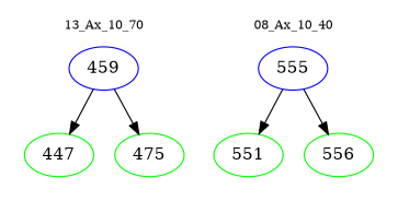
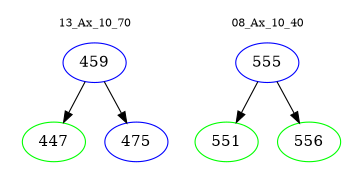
  digraph {
    node [color=green]
    edge [color=black]
    n1 [color=blue label=459]
    n2 [label=447]
-   n3 [label=475]
+   n3 [color=blue label=475]
    n4 [color=blue label=555]
    n5 [label=551]
    n6 [label=556]
    subgraph cluster_1 {
      color=white
      fontsize=10
      label="13_Ax_10_70"
      n1
      n2
      n3
    }
    subgraph cluster_2 {
      color=white
      fontsize=10
      label="08_Ax_10_40"
      n4
      n5
      n6
    }
    n1 -> n2
    n1 -> n3
    n4 -> n5
    n4 -> n6
  }
